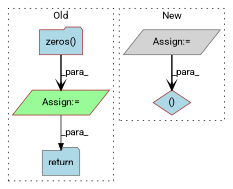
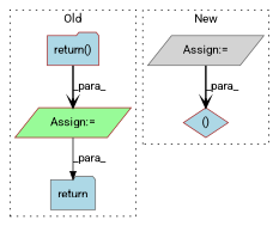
  digraph {
    fontname=Roboto
    node [a=68 l=3 shape=folder style=filled fillcolor=lightblue color=brown fontname=Roboto]
    edge [style=bold arrowhead=vee fontname=Roboto]
-   n1 [a=75 l="12,1" label="zeros()" s="3808,3830"]
+   n1 [a=75 l="12,1" label="return()" s="3808,3830"]
    n2 [label="Assign:=" s=3805 shape=parallelogram fillcolor=palegreen]
    n3 [a=93 l=7 label=return s=4347 color=gray40]
    n4 [a=54 l=42 label="()" s=4376 shape=diamond]
    n5 [label="Assign:=" s=3818 shape=parallelogram fillcolor=lightgrey color=gray40]
    subgraph cluster_1 {
      label=Old
      style=dotted
      n1
      n2
      n3
    }
    subgraph cluster_2 {
      label=New
      style=dotted
      n4
      n5
    }
    n1 -> n2 [label=_para_]
    n2 -> n3 [label=_para_ style=solid arrowhead=normal]
    n5 -> n4 [label=_para_]
  }
